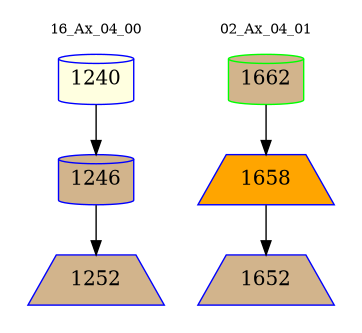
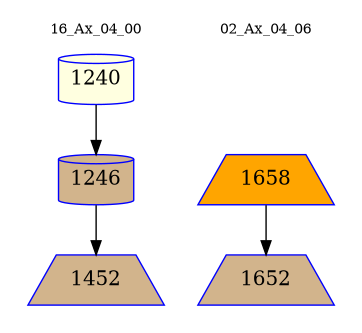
  digraph {
    node [color=blue fillcolor=tan shape=cylinder style=filled]
    edge [color=black]
    n1 [fillcolor=lightyellow label=1240]
    n2 [label=1246]
-   n3 [label=1252 shape=trapezium]
-   n4 [color=green label=1662]
+   n3 [label=1452 shape=trapezium]
    n5 [fillcolor=orange label=1658 shape=trapezium]
    n6 [label=1652 shape=trapezium]
    subgraph cluster_1 {
      color=white
      fontsize=10
      label="16_Ax_04_00"
      n1
      n2
      n3
    }
    subgraph cluster_2 {
      color=white
      fontsize=10
-     label="02_Ax_04_01"
-     n4
+     label="02_Ax_04_06"
      n5
      n6
    }
    n1 -> n2
    n2 -> n3
-   n4 -> n5
    n5 -> n6
  }
